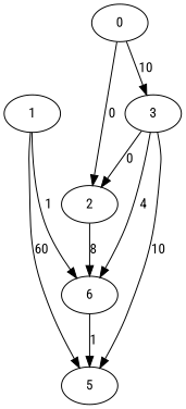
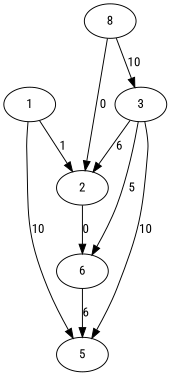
  digraph {
    fontname="Roboto Condensed"
    node [fontname="Roboto Condensed"]
    edge [fontname="Roboto Condensed"]
    n1 [label=6]
    2
    5
    1
-   0
+   0 [label=8]
    3
-   n1 -> 5 [label=1]
-   2 -> n1 [label=8]
-   1 -> n1 [label=1]
-   1 -> 5 [label=60]
+   n1 -> 5 [label=6]
+   2 -> n1 [label=0]
+   1 -> 2 [label=1]
+   1 -> 5 [label=10]
    0 -> 2 [label=0]
    0 -> 3 [label=10]
-   3 -> n1 [label=4]
-   3 -> 2 [label=0]
+   3 -> n1 [label=5]
+   3 -> 2 [label=6]
    3 -> 5 [label=10]
  }
